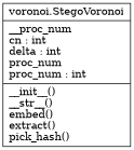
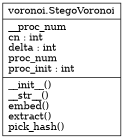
  digraph {
    rankdir=BT
-   n1 [label="{voronoi.StegoVoronoi|__proc_num\lcn : int\ldelta : int\lproc_num\lproc_num : int\l|__init__()\l__str__()\lembed()\lextract()\lpick_hash()\l}" shape=record]
+   n1 [label="{voronoi.StegoVoronoi|__proc_num\lcn : int\ldelta : int\lproc_num\lproc_init : int\l|__init__()\l__str__()\lembed()\lextract()\lpick_hash()\l}" shape=record]
  }
